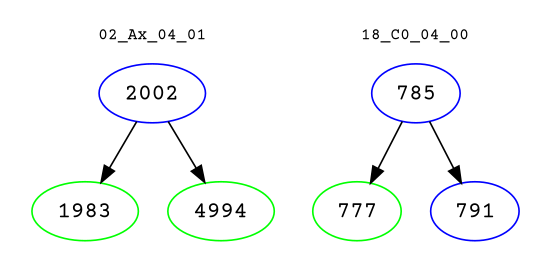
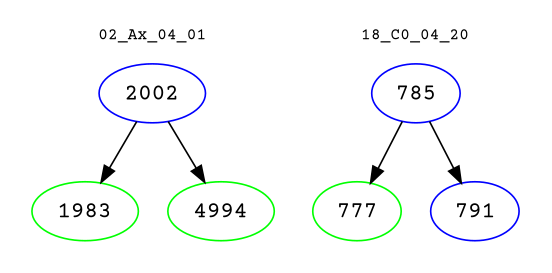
  digraph {
    fontname="Courier Prime"
    node [color=blue fontname="Courier Prime"]
    edge [color=black fontname="Courier Prime"]
    n1 [label=2002]
    n2 [color=green label=1983]
    n3 [color=green label=4994]
    n4 [label=785]
    n5 [color=green label=777]
    n6 [label=791]
    subgraph cluster_1 {
      color=white
      fontsize=10
      label="02_Ax_04_01"
      n1
      n2
      n3
    }
    subgraph cluster_2 {
      color=white
      fontsize=10
-     label="18_C0_04_00"
+     label="18_C0_04_20"
      n4
      n5
      n6
    }
    n1 -> n2
    n1 -> n3
    n4 -> n5
    n4 -> n6
  }
